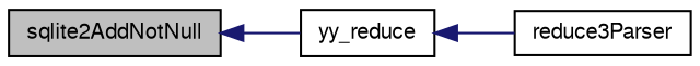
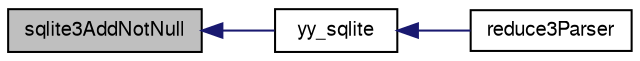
  digraph {
    rankdir=LR
    node [color=black fillcolor=white fontname=FreeSans fontsize=10 shape=record style=filled]
    edge [color=midnightblue dir=back fontname=FreeSans fontsize=10 labelfontname=FreeSans labelfontsize=10 style=solid]
-   n1 [fillcolor=grey75 fontcolor=black height=0.2 label=sqlite2AddNotNull width=0.4]
-   n2 [height=0.2 label=yy_reduce width=0.4]
+   n1 [fillcolor=grey75 fontcolor=black height=0.2 label=sqlite3AddNotNull width=0.4]
+   n2 [height=0.2 label=yy_sqlite width=0.4]
    n3 [height=0.2 label=reduce3Parser width=0.4]
    n1 -> n2
    n2 -> n3
  }
